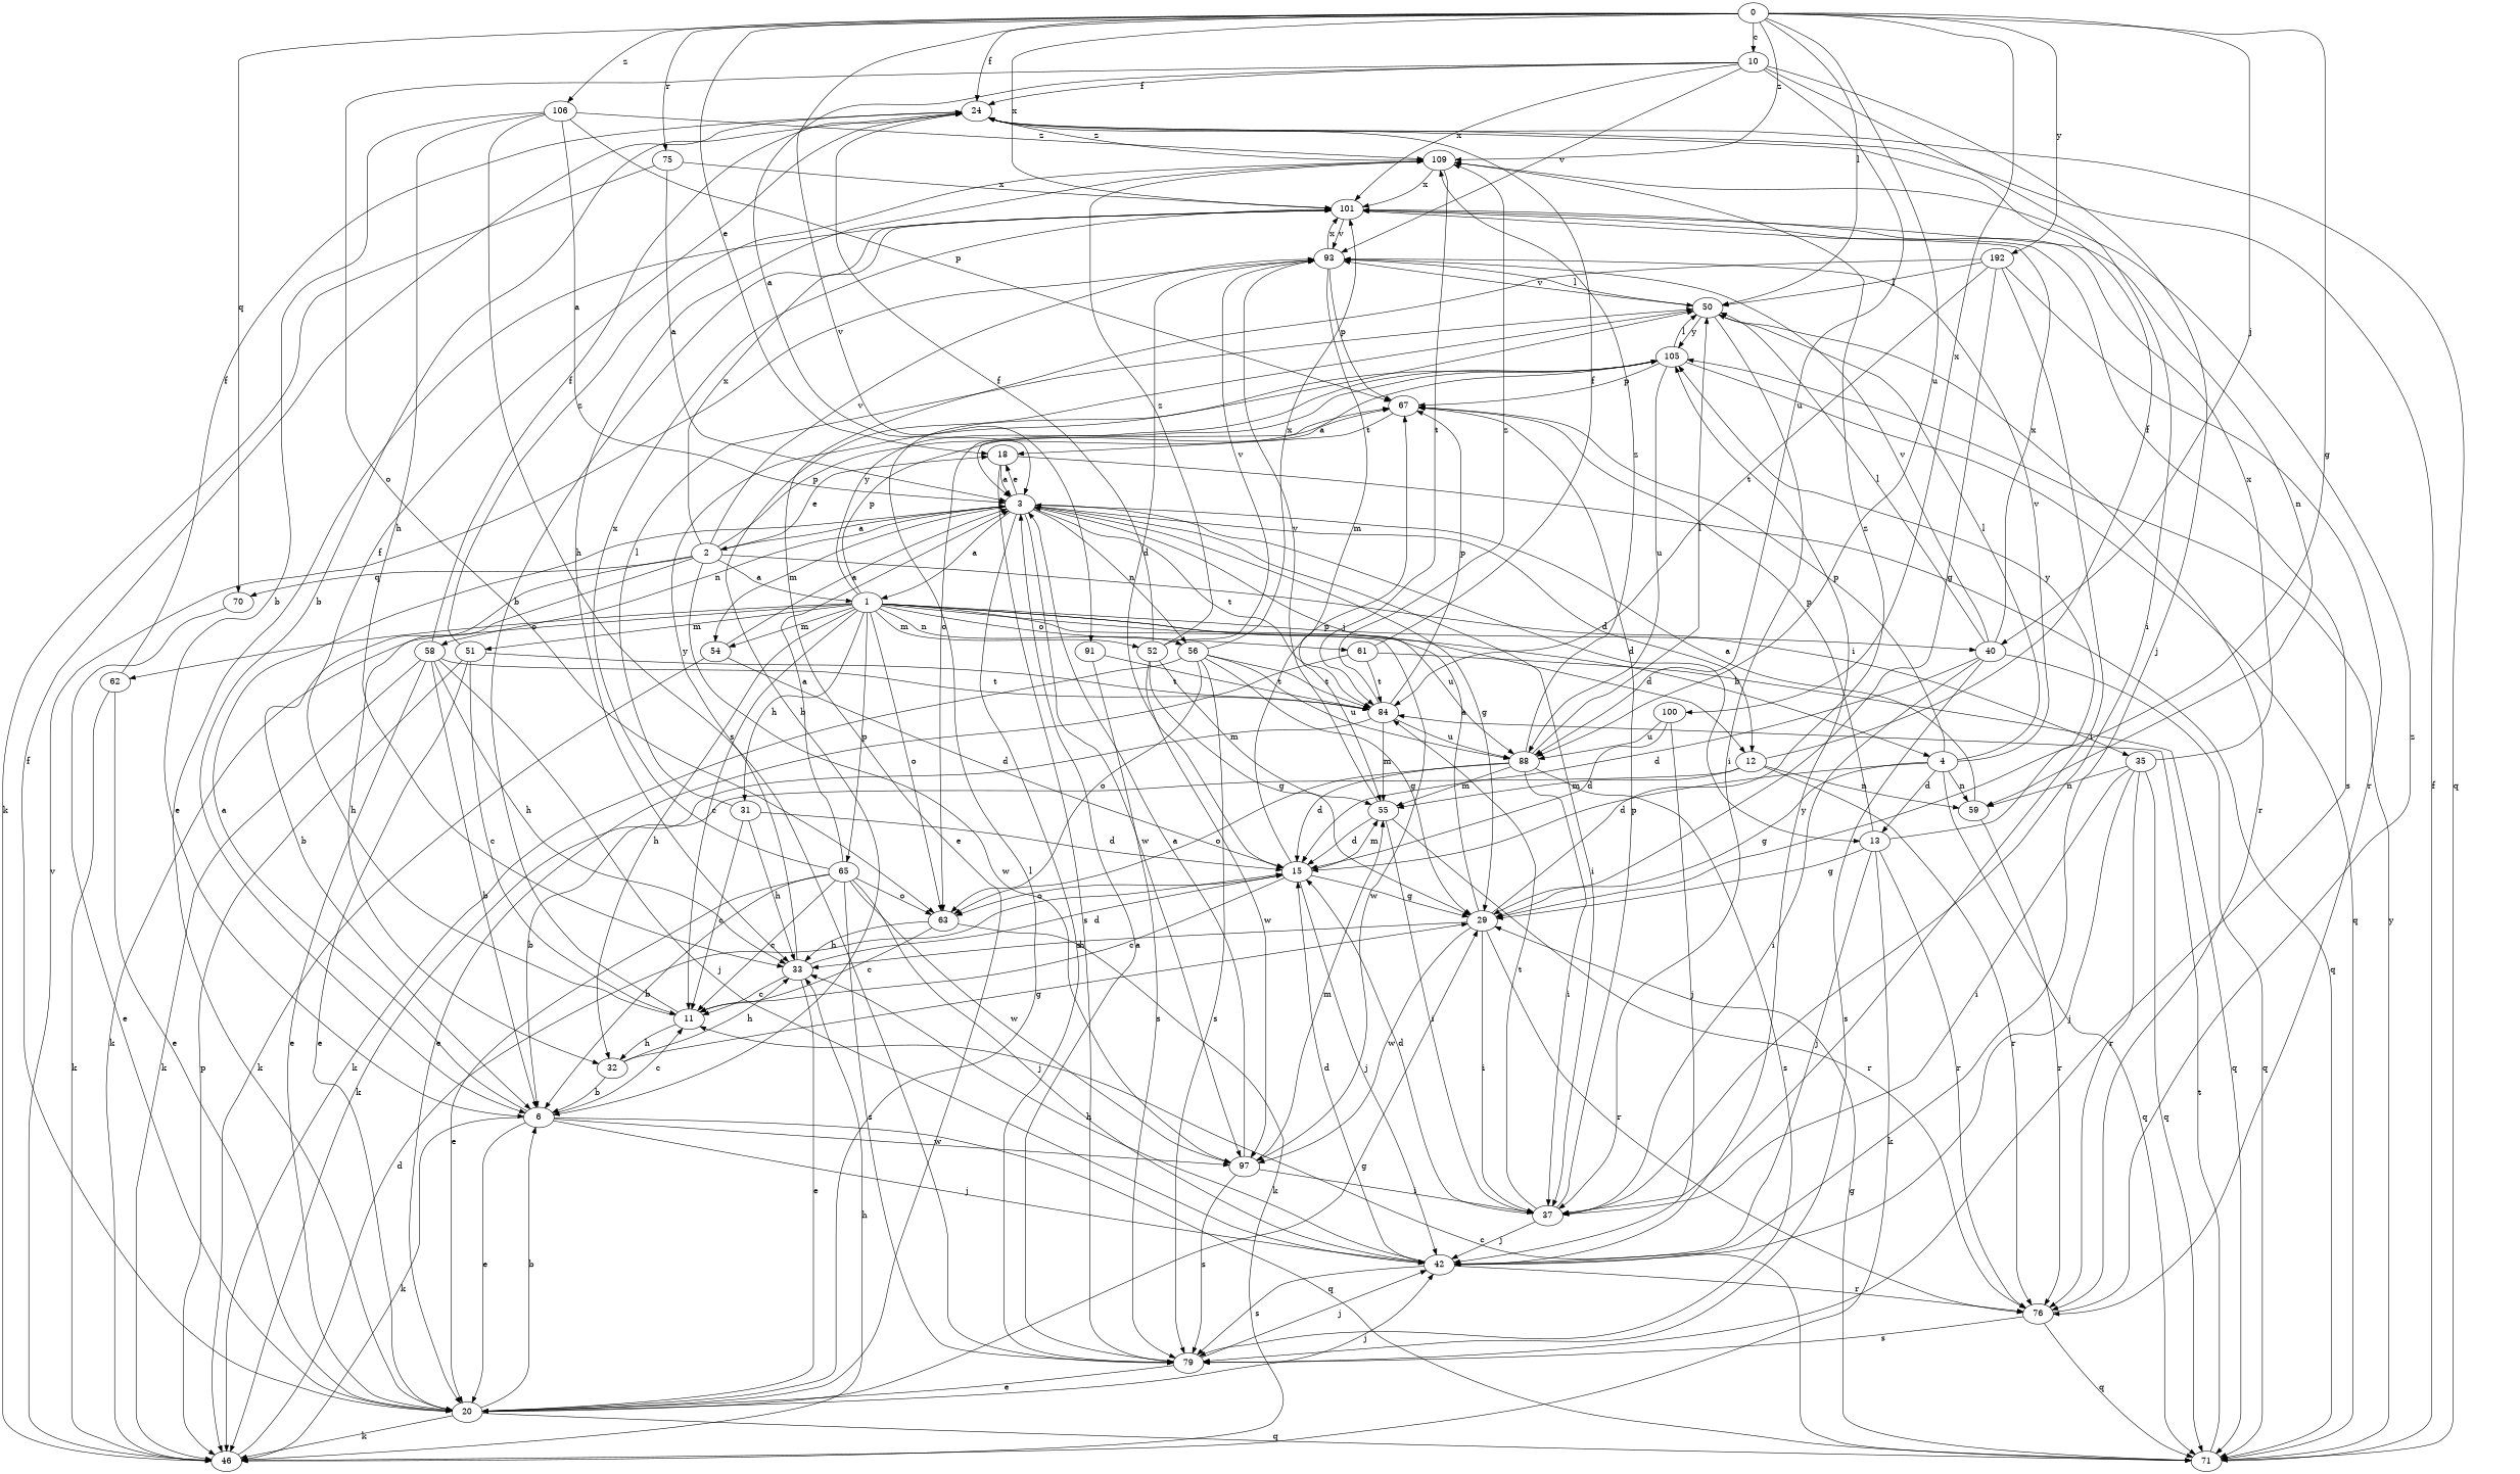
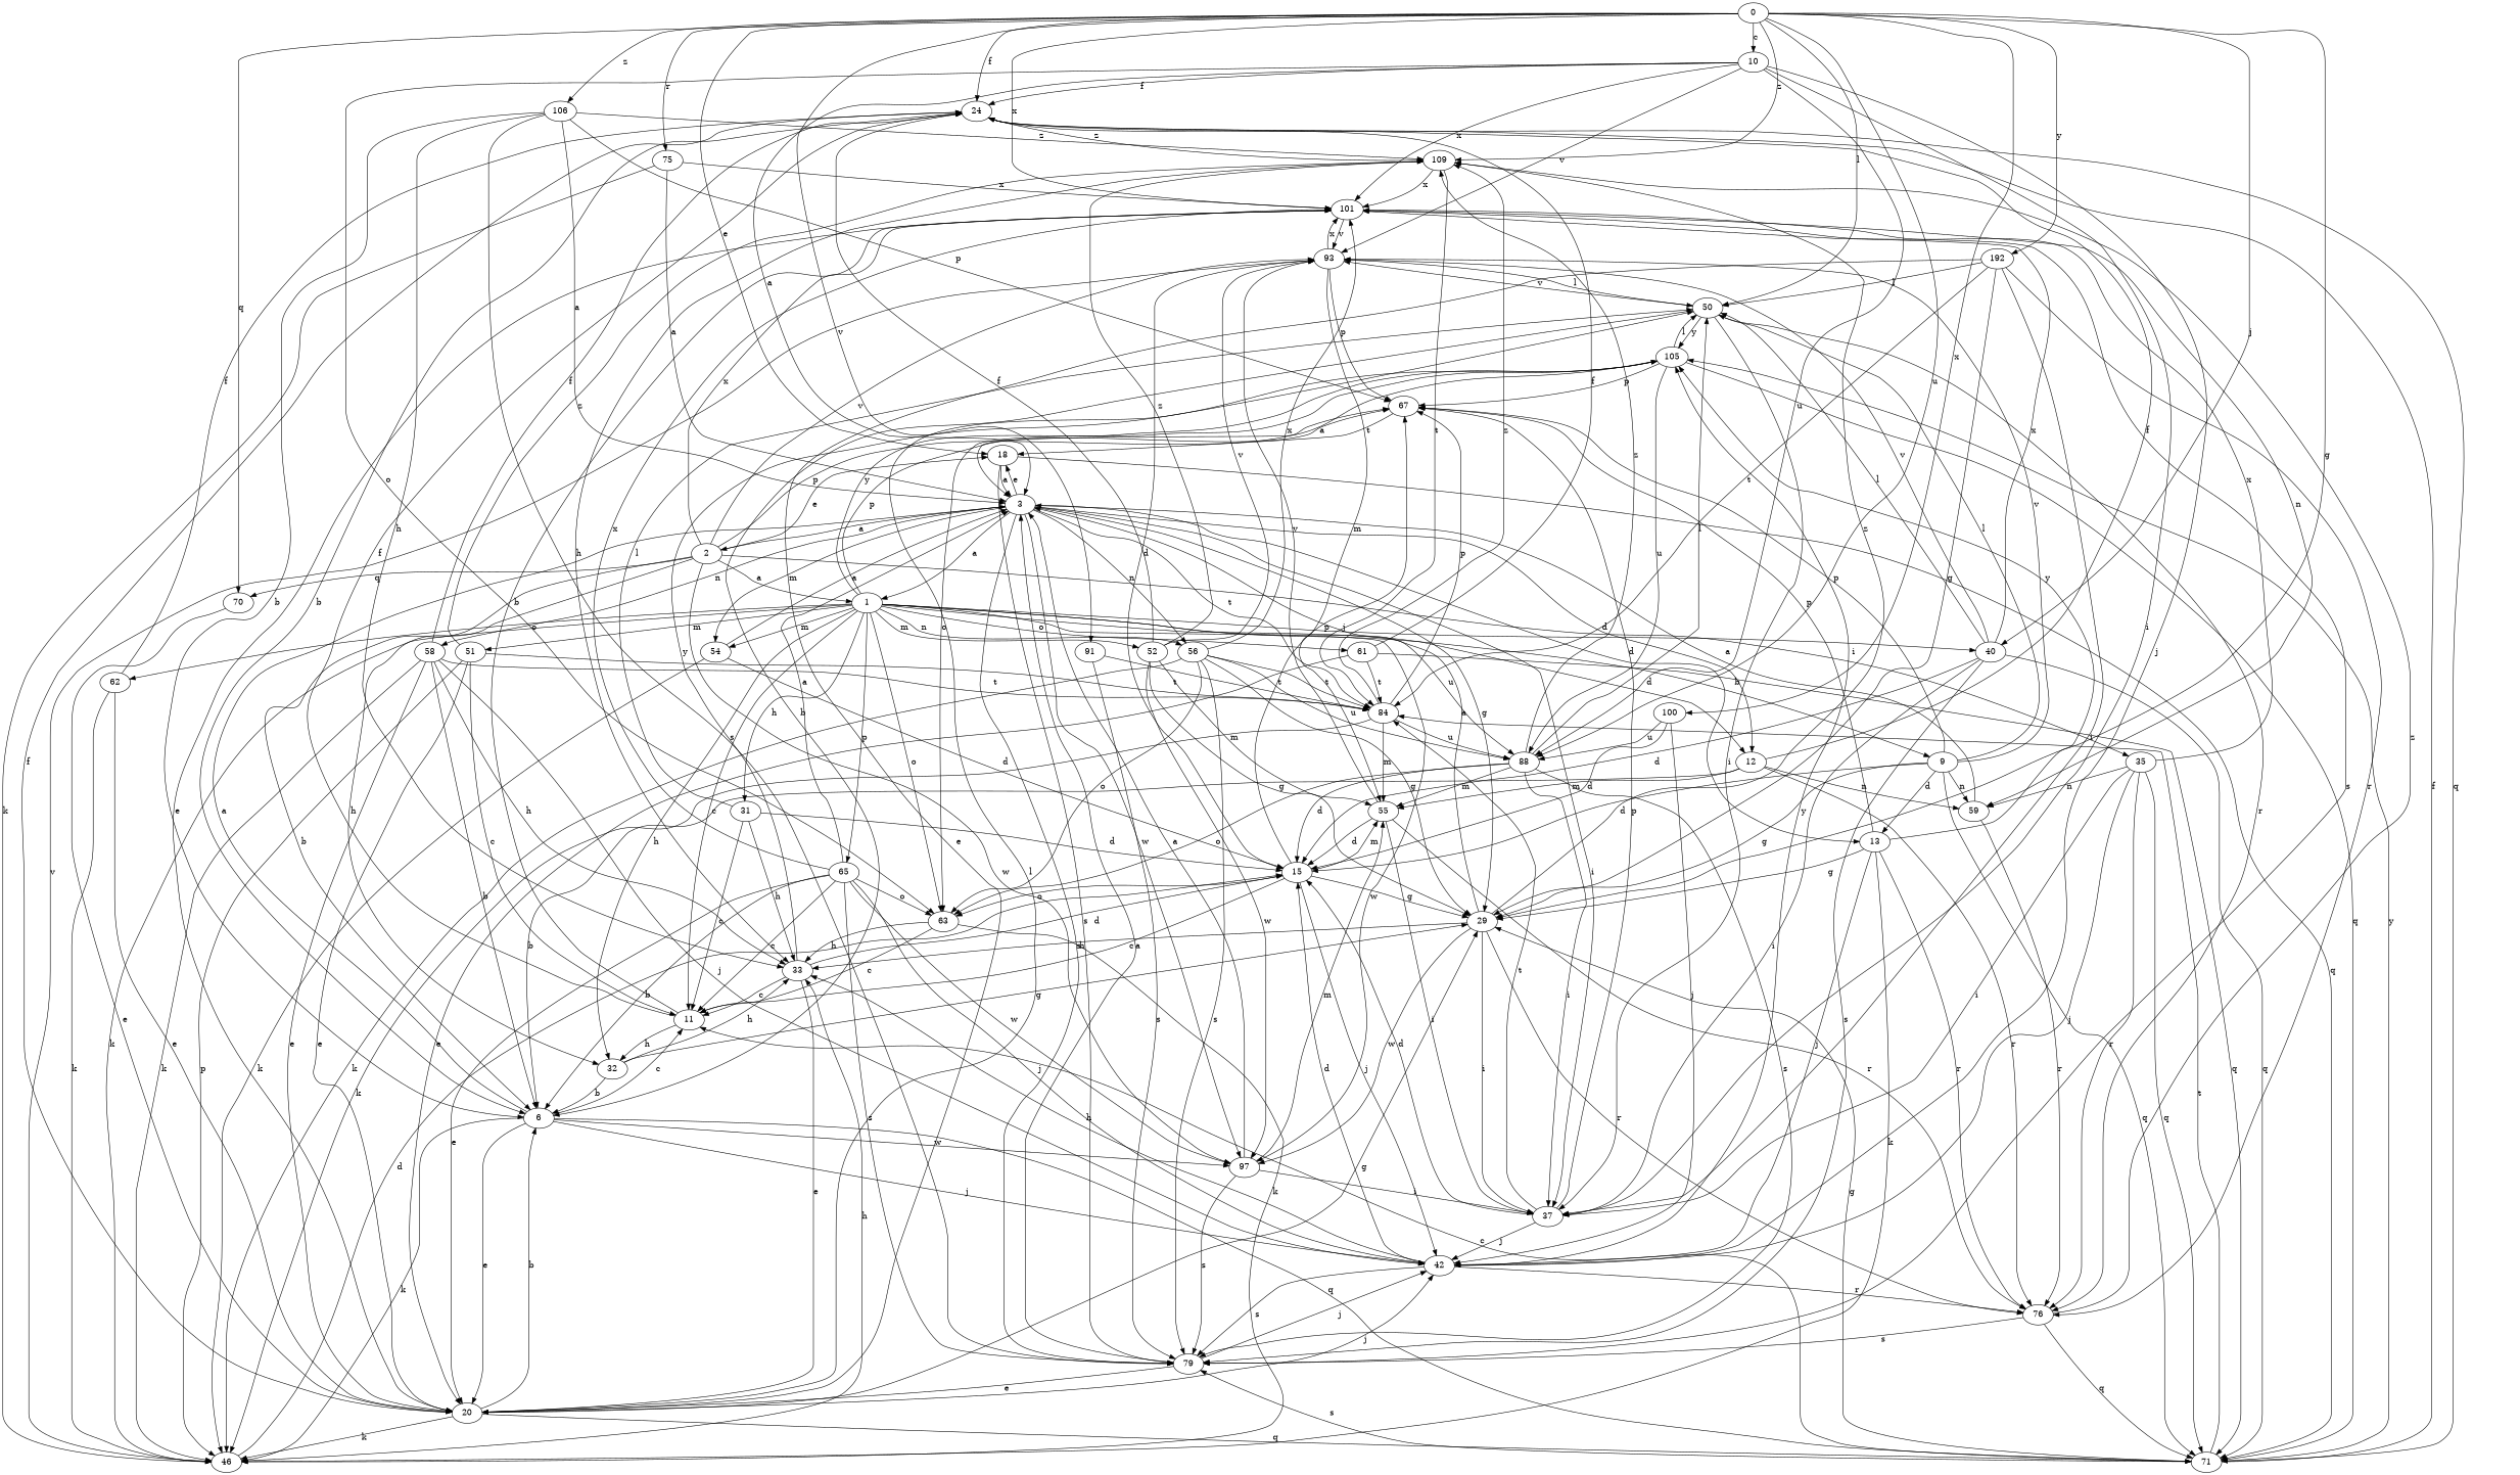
  strict digraph {
    0
    10
    18
    24
    29
    40
    50
    70
    75
    88
    91
    100
    101
    n14 [label=192]
    106
    109
    63
    93
    3
    37
    42
    79
    71
    6
    97
    76
    33
    15
    105
    20
    46
    55
    84
    59
    67
    1
-   4
+   4 [label=9]
    11
    12
    31
    32
    51
    52
    54
    56
    61
    62
    65
    13
    2
    35
    58
    0 -> 10 [label=c]
    0 -> 18 [label=e]
    0 -> 24 [label=f]
    0 -> 29 [label=g]
    0 -> 40 [label=j]
    0 -> 50 [label=l]
    0 -> 70 [label=q]
    0 -> 75 [label=r]
    0 -> 88 [label=u]
    0 -> 91 [label=v]
    0 -> 100 [label=x]
    0 -> 101 [label=x]
    0 -> n14 [label=y]
    0 -> 106 [label=z]
    0 -> 109 [label=z]
    10 -> 24 [label=f]
    10 -> 88 [label=u]
    10 -> 101 [label=x]
    10 -> 63 [label=o]
    10 -> 93 [label=v]
    10 -> 3 [label=a]
    10 -> 37 [label=i]
    10 -> 42 [label=j]
    18 -> 3 [label=a]
    18 -> 79 [label=s]
    18 -> 71 [label=q]
    24 -> 109 [label=z]
    24 -> 71 [label=q]
    24 -> 6 [label=b]
    29 -> 109 [label=z]
    29 -> 3 [label=a]
    29 -> 37 [label=i]
    29 -> 97 [label=w]
    29 -> 76 [label=r]
    29 -> 33 [label=h]
    40 -> 50 [label=l]
    40 -> 101 [label=x]
    40 -> 93 [label=v]
    40 -> 37 [label=i]
    40 -> 79 [label=s]
    40 -> 71 [label=q]
    40 -> 15 [label=d]
    50 -> 93 [label=v]
    50 -> 37 [label=i]
    50 -> 6 [label=b]
    50 -> 76 [label=r]
    50 -> 105 [label=y]
    70 -> 20 [label=e]
    75 -> 101 [label=x]
    75 -> 3 [label=a]
    75 -> 46 [label=k]
    88 -> 50 [label=l]
    88 -> 109 [label=z]
    88 -> 63 [label=o]
    88 -> 37 [label=i]
    88 -> 79 [label=s]
    88 -> 15 [label=d]
    88 -> 55 [label=m]
    91 -> 79 [label=s]
    91 -> 84 [label=t]
    100 -> 88 [label=u]
    100 -> 42 [label=j]
    100 -> 15 [label=d]
    101 -> 93 [label=v]
    101 -> 79 [label=s]
    101 -> 20 [label=e]
    101 -> 59 [label=n]
    n14 -> 29 [label=g]
    n14 -> 50 [label=l]
    n14 -> 37 [label=i]
    n14 -> 76 [label=r]
    n14 -> 20 [label=e]
    n14 -> 84 [label=t]
    106 -> 109 [label=z]
    106 -> 3 [label=a]
    106 -> 79 [label=s]
    106 -> 6 [label=b]
    106 -> 33 [label=h]
    106 -> 67 [label=p]
    109 -> 101 [label=x]
    109 -> 33 [label=h]
    109 -> 84 [label=t]
    63 -> 33 [label=h]
    63 -> 46 [label=k]
    63 -> 11 [label=c]
    93 -> 50 [label=l]
    93 -> 101 [label=x]
    93 -> 15 [label=d]
    93 -> 55 [label=m]
    93 -> 67 [label=p]
    3 -> 18 [label=e]
    3 -> 29 [label=g]
    3 -> 37 [label=i]
    3 -> 79 [label=s]
    3 -> 97 [label=w]
    3 -> 84 [label=t]
    3 -> 1 [label=a]
    3 -> 12 [label=d]
    3 -> 54 [label=m]
    3 -> 56 [label=n]
    3 -> 13 [label=d]
    3 -> 2 [label=a]
    3 -> 58 [label=n]
    37 -> 42 [label=j]
    37 -> 15 [label=d]
    37 -> 84 [label=t]
    37 -> 67 [label=p]
    42 -> 79 [label=s]
    42 -> 76 [label=r]
    42 -> 33 [label=h]
    42 -> 15 [label=d]
    42 -> 105 [label=y]
    79 -> 3 [label=a]
    79 -> 42 [label=j]
    79 -> 20 [label=e]
    71 -> 24 [label=f]
    71 -> 29 [label=g]
+   71 -> 79 [label=s]
    71 -> 105 [label=y]
    71 -> 84 [label=t]
    71 -> 11 [label=c]
    6 -> 3 [label=a]
    6 -> 42 [label=j]
    6 -> 71 [label=q]
    6 -> 97 [label=w]
    6 -> 20 [label=e]
    6 -> 46 [label=k]
    6 -> 11 [label=c]
    97 -> 3 [label=a]
    97 -> 37 [label=i]
    97 -> 79 [label=s]
    97 -> 55 [label=m]
    76 -> 109 [label=z]
    76 -> 79 [label=s]
    76 -> 71 [label=q]
    33 -> 15 [label=d]
    33 -> 105 [label=y]
    33 -> 20 [label=e]
    33 -> 11 [label=c]
    15 -> 29 [label=g]
    15 -> 63 [label=o]
    15 -> 42 [label=j]
    15 -> 55 [label=m]
    15 -> 67 [label=p]
    15 -> 11 [label=c]
    105 -> 50 [label=l]
    105 -> 88 [label=u]
    105 -> 63 [label=o]
    105 -> 3 [label=a]
    105 -> 71 [label=q]
    105 -> 67 [label=p]
    20 -> 24 [label=f]
    20 -> 29 [label=g]
    20 -> 50 [label=l]
    20 -> 42 [label=j]
    20 -> 71 [label=q]
    20 -> 6 [label=b]
    20 -> 46 [label=k]
    46 -> 93 [label=v]
    46 -> 33 [label=h]
    46 -> 15 [label=d]
    55 -> 93 [label=v]
    55 -> 37 [label=i]
    55 -> 76 [label=r]
    55 -> 15 [label=d]
    84 -> 88 [label=u]
    84 -> 109 [label=z]
    84 -> 46 [label=k]
    84 -> 55 [label=m]
    84 -> 67 [label=p]
    59 -> 3 [label=a]
    59 -> 76 [label=r]
    67 -> 18 [label=t]
    1 -> 40 [label=j]
    1 -> 88 [label=u]
    1 -> 63 [label=o]
    1 -> 97 [label=w]
    1 -> 105 [label=y]
    1 -> 46 [label=k]
    1 -> 67 [label=p]
    1 -> 4 [label=b]
    1 -> 11 [label=c]
    1 -> 12 [label=d]
    1 -> 31 [label=h]
    1 -> 32 [label=h]
    1 -> 51 [label=m]
    1 -> 52 [label=m]
    1 -> 54 [label=m]
    1 -> 56 [label=n]
    1 -> 61 [label=o]
    1 -> 62 [label=o]
    1 -> 65 [label=p]
    4 -> 29 [label=g]
    4 -> 50 [label=l]
    4 -> 93 [label=v]
    4 -> 71 [label=q]
    4 -> 15 [label=d]
    4 -> 59 [label=n]
    4 -> 67 [label=p]
    4 -> 13 [label=d]
    11 -> 24 [label=f]
    11 -> 101 [label=b]
    11 -> 32 [label=h]
    12 -> 24 [label=f]
    12 -> 6 [label=b]
    12 -> 76 [label=r]
    12 -> 55 [label=m]
    12 -> 59 [label=n]
    31 -> 50 [label=l]
    31 -> 33 [label=h]
    31 -> 15 [label=d]
    31 -> 11 [label=c]
    32 -> 29 [label=g]
    32 -> 6 [label=b]
    32 -> 33 [label=h]
    51 -> 109 [label=z]
    51 -> 20 [label=e]
    51 -> 46 [label=p]
    51 -> 84 [label=t]
    51 -> 11 [label=c]
    52 -> 24 [label=f]
    52 -> 29 [label=g]
    52 -> 109 [label=z]
    52 -> 93 [label=v]
    52 -> 97 [label=w]
    52 -> 55 [label=m]
    54 -> 3 [label=a]
    54 -> 15 [label=d]
    54 -> 46 [label=k]
    56 -> 29 [label=g]
    56 -> 88 [label=u]
    56 -> 101 [label=x]
    56 -> 63 [label=o]
    56 -> 79 [label=s]
    56 -> 46 [label=k]
    56 -> 84 [label=t]
    61 -> 24 [label=f]
    61 -> 71 [label=q]
    61 -> 20 [label=e]
    61 -> 84 [label=t]
    62 -> 24 [label=f]
    62 -> 20 [label=e]
    62 -> 46 [label=k]
    65 -> 101 [label=x]
    65 -> 63 [label=o]
    65 -> 3 [label=a]
    65 -> 42 [label=j]
    65 -> 79 [label=s]
    65 -> 6 [label=b]
    65 -> 97 [label=w]
    65 -> 20 [label=e]
    65 -> 11 [label=c]
    13 -> 29 [label=g]
    13 -> 42 [label=j]
    13 -> 76 [label=r]
    13 -> 105 [label=y]
    13 -> 46 [label=k]
    13 -> 67 [label=p]
    2 -> 18 [label=e]
    2 -> 70 [label=q]
    2 -> 101 [label=x]
    2 -> 93 [label=v]
    2 -> 6 [label=b]
    2 -> 97 [label=w]
    2 -> 67 [label=p]
    2 -> 1 [label=a]
    2 -> 32 [label=h]
    2 -> 35 [label=i]
    35 -> 101 [label=x]
    35 -> 37 [label=i]
    35 -> 42 [label=j]
    35 -> 71 [label=q]
    35 -> 76 [label=r]
    35 -> 59 [label=n]
    58 -> 24 [label=f]
    58 -> 42 [label=j]
    58 -> 6 [label=b]
    58 -> 33 [label=h]
    58 -> 20 [label=e]
    58 -> 46 [label=k]
    58 -> 84 [label=t]
  }
